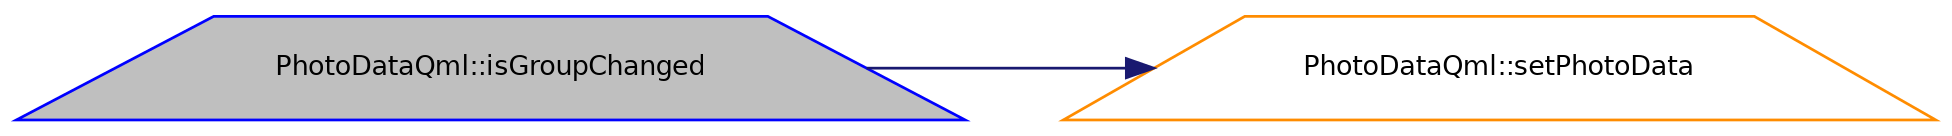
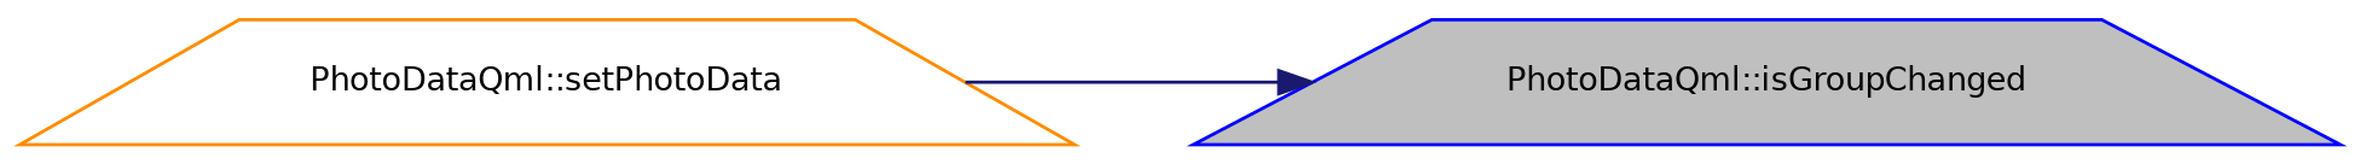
  digraph {
    rankdir=RL
    node [fontname=Helvetica fontsize=10 shape=trapezium style=filled]
    n1 [color=blue fillcolor=grey75 fontcolor=black height=0.2 label="PhotoDataQml::isGroupChanged" width=0.4]
    n2 [color=darkorange fillcolor=white height=0.2 label="PhotoDataQml::setPhotoData" width=0.4]
-   n2 -> n1 [color=midnightblue dir=back fontname=Helvetica fontsize=10 labelfontname=Helvetica labelfontsize=10 style=solid]
+   n1 -> n2 [color=midnightblue dir=back fontname=Helvetica fontsize=10 labelfontname=Helvetica labelfontsize=10 style=solid]
  }
